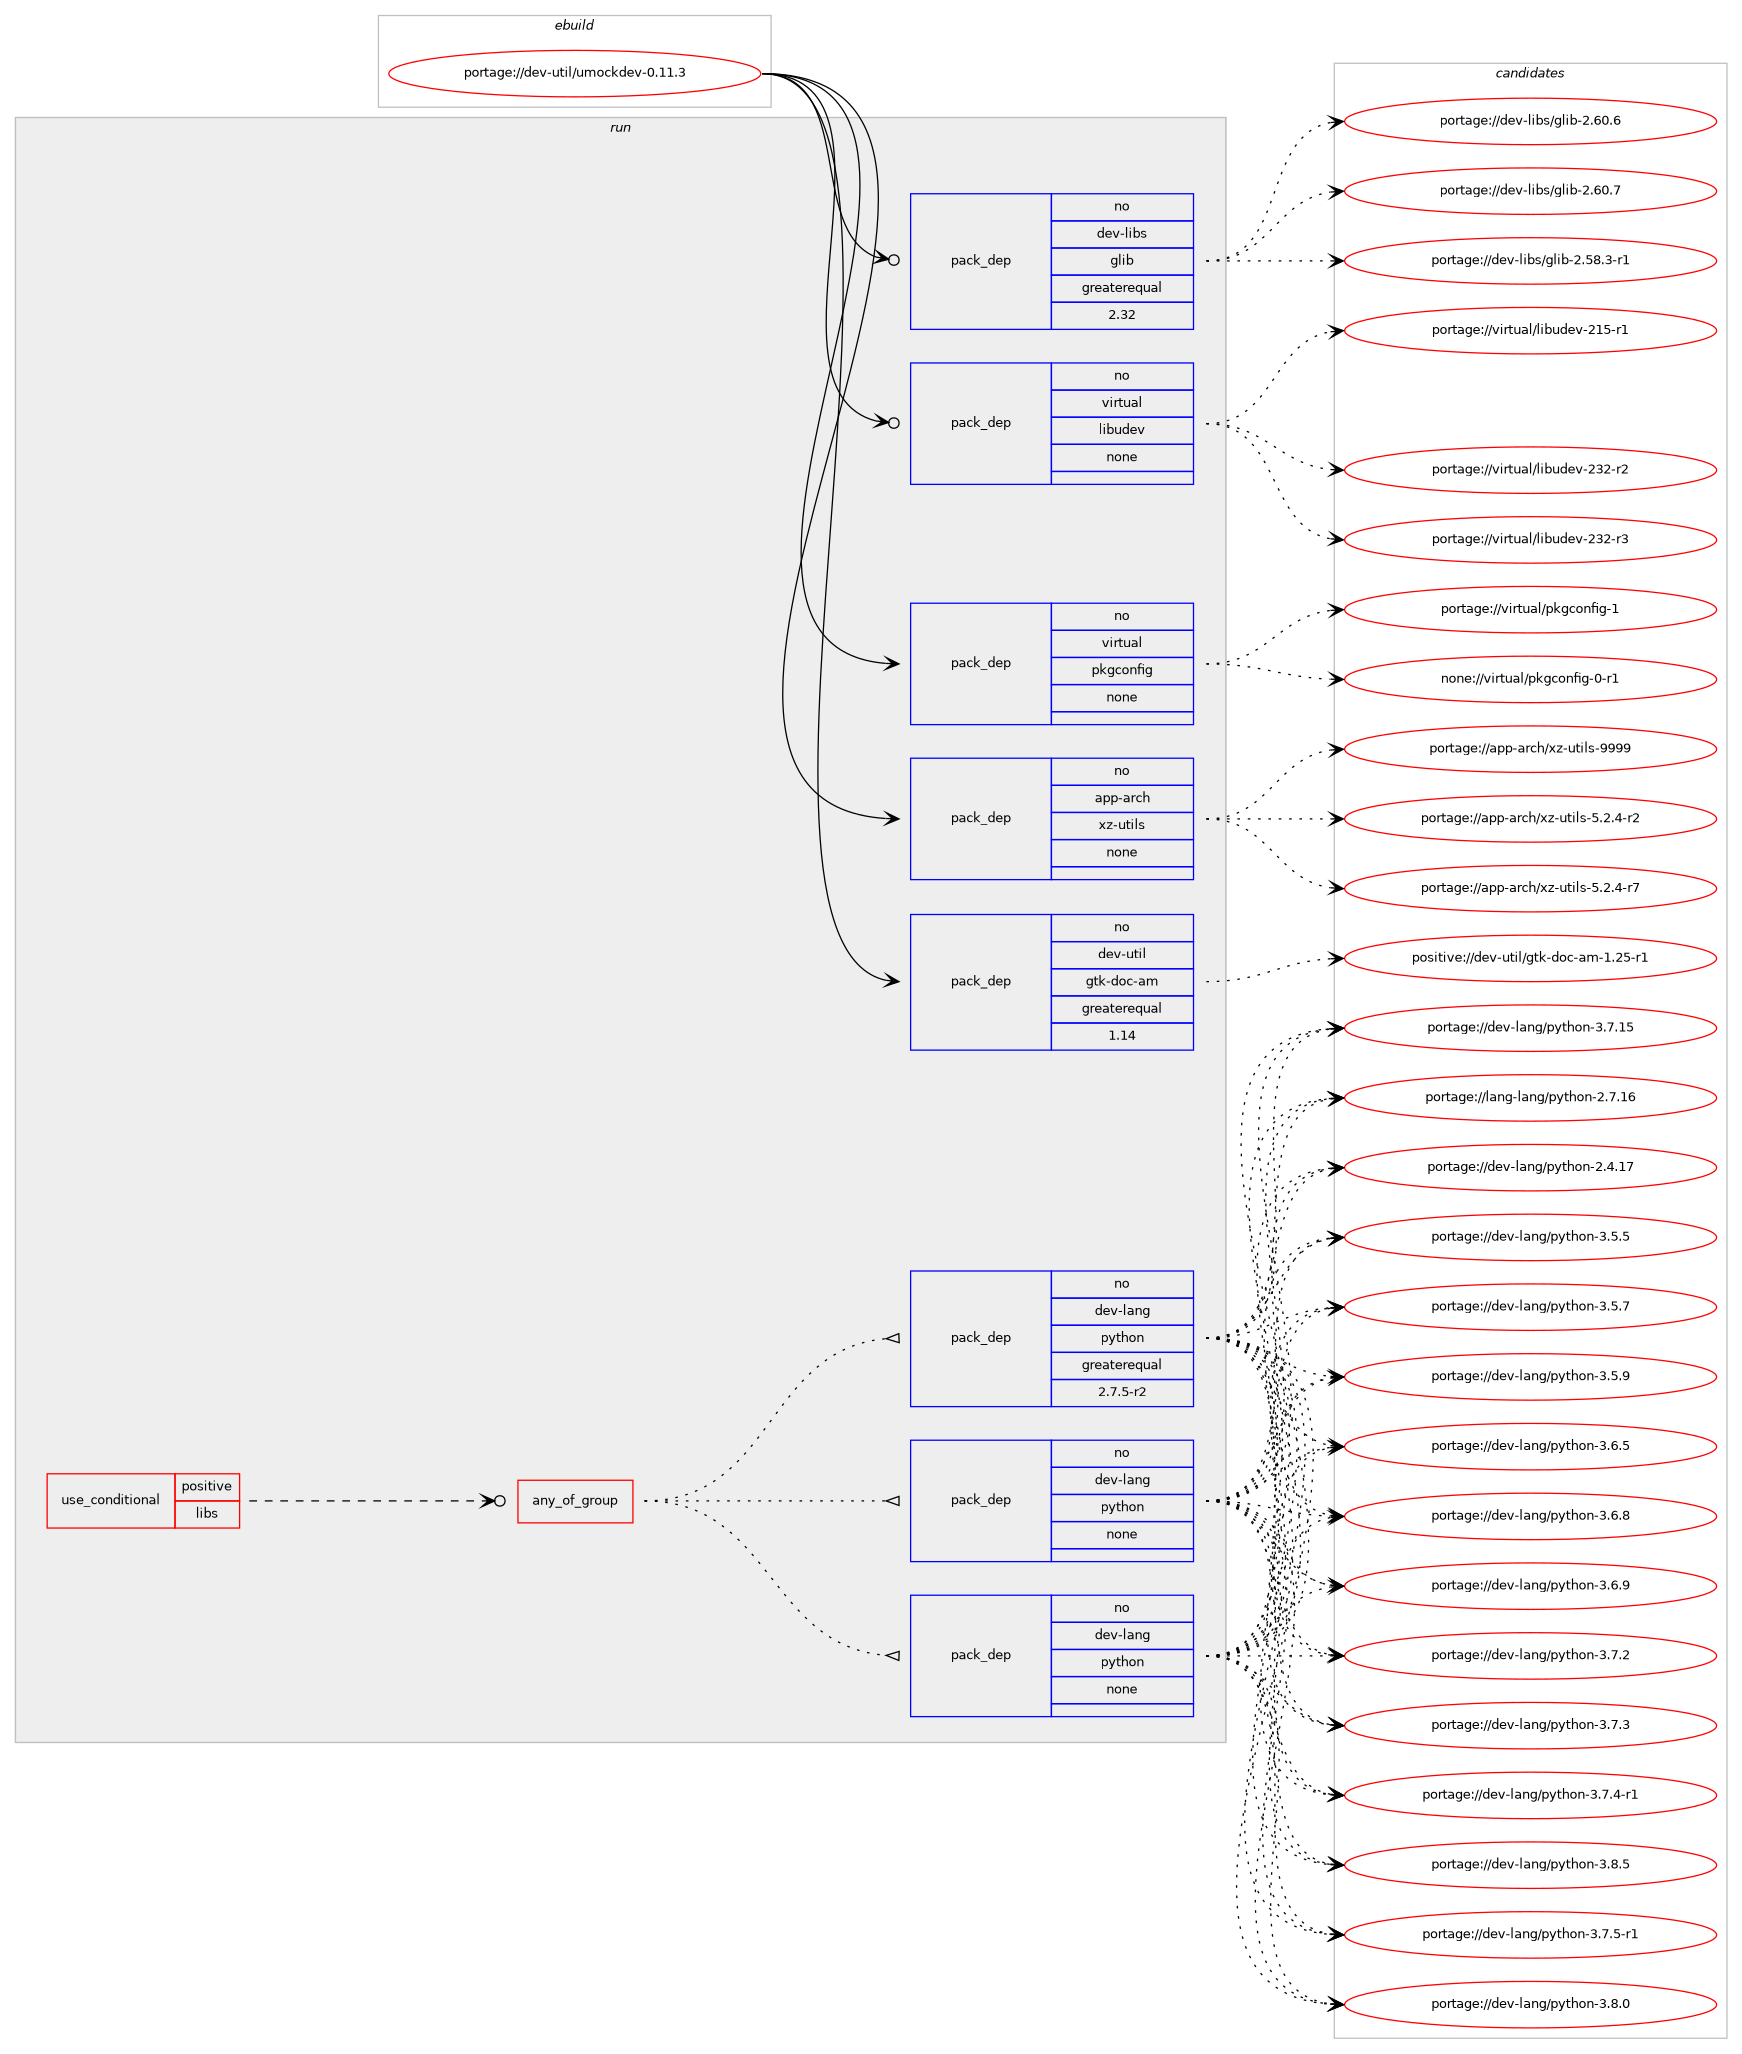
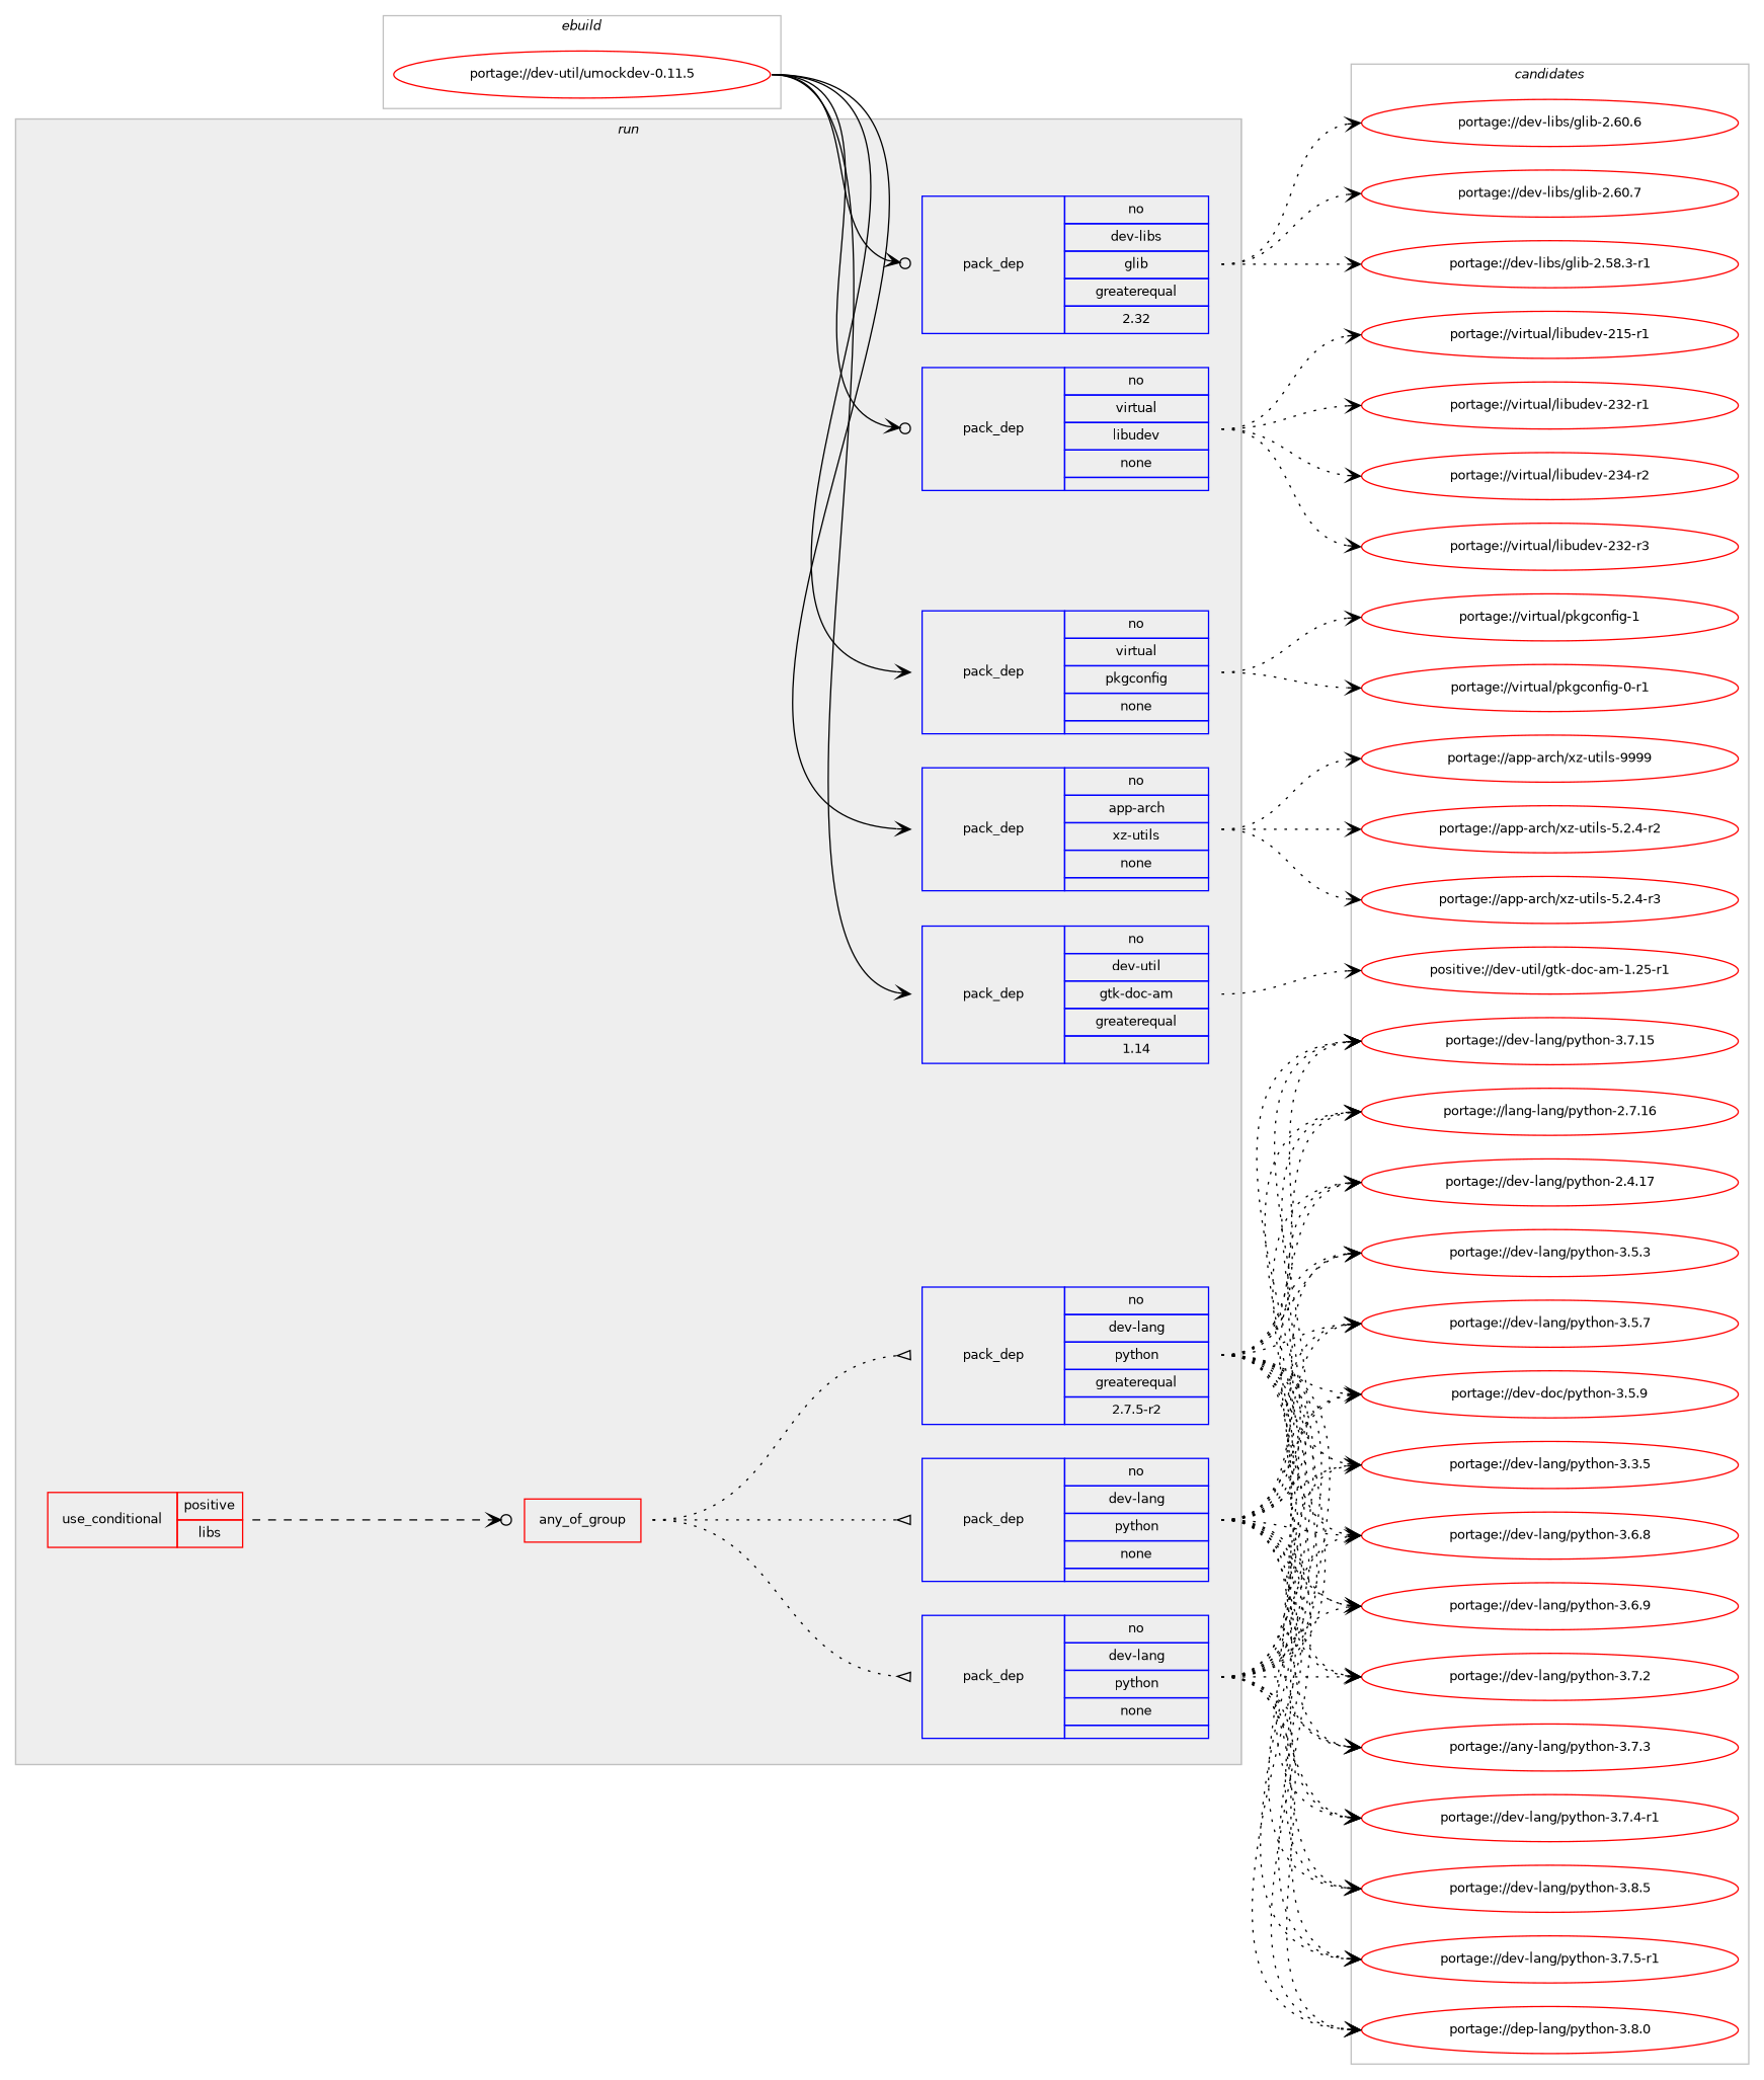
  digraph {
    compound=true
    concentrate=true
    fontname=Helvetica
    fontsize=10
    newrank=true
    rankdir=LR
    ranksep=1.5
    node [color=red fontname=Helvetica fontsize=10]
    edge [arrowhead=vee headport=w style=dotted tailport=e weight=100]
-   n1 [label="portage://dev-util/umockdev-0.11.3" width=4]
+   n1 [label="portage://dev-util/umockdev-0.11.5" width=4]
    n2 [color=blue label=<<TABLE BORDER="0" CELLBORDER="1" CELLSPACING="0" CELLPADDING="4" WIDTH="220"><TR><TD ROWSPAN="6" CELLPADDING="30">pack_dep</TD></TR><TR><TD WIDTH="110">no</TD></TR><TR><TD>dev-lang</TD></TR><TR><TD>python</TD></TR><TR><TD>none</TD></TR><TR><TD></TD></TR></TABLE>> shape=none]
    n3 [color=blue label=<<TABLE BORDER="0" CELLBORDER="1" CELLSPACING="0" CELLPADDING="4" WIDTH="220"><TR><TD ROWSPAN="6" CELLPADDING="30">pack_dep</TD></TR><TR><TD WIDTH="110">no</TD></TR><TR><TD>dev-lang</TD></TR><TR><TD>python</TD></TR><TR><TD>none</TD></TR><TR><TD></TD></TR></TABLE>> shape=none]
    n4 [color=blue label=<<TABLE BORDER="0" CELLBORDER="1" CELLSPACING="0" CELLPADDING="4" WIDTH="220"><TR><TD ROWSPAN="6" CELLPADDING="30">pack_dep</TD></TR><TR><TD WIDTH="110">no</TD></TR><TR><TD>dev-lang</TD></TR><TR><TD>python</TD></TR><TR><TD>greaterequal</TD></TR><TR><TD>2.7.5-r2</TD></TR></TABLE>> shape=none]
    n5 [label=<<TABLE BORDER="0" CELLBORDER="1" CELLSPACING="0" CELLPADDING="4"><TR><TD CELLPADDING="10">any_of_group</TD></TR></TABLE>> shape=none]
    n6 [label=<<TABLE BORDER="0" CELLBORDER="1" CELLSPACING="0" CELLPADDING="4"><TR><TD ROWSPAN="3" CELLPADDING="10">use_conditional</TD></TR><TR><TD>positive</TD></TR><TR><TD>libs</TD></TR></TABLE>> shape=none]
    n7 [color=blue label=<<TABLE BORDER="0" CELLBORDER="1" CELLSPACING="0" CELLPADDING="4" WIDTH="220"><TR><TD ROWSPAN="6" CELLPADDING="30">pack_dep</TD></TR><TR><TD WIDTH="110">no</TD></TR><TR><TD>app-arch</TD></TR><TR><TD>xz-utils</TD></TR><TR><TD>none</TD></TR><TR><TD></TD></TR></TABLE>> shape=none]
    n8 [color=blue label=<<TABLE BORDER="0" CELLBORDER="1" CELLSPACING="0" CELLPADDING="4" WIDTH="220"><TR><TD ROWSPAN="6" CELLPADDING="30">pack_dep</TD></TR><TR><TD WIDTH="110">no</TD></TR><TR><TD>dev-util</TD></TR><TR><TD>gtk-doc-am</TD></TR><TR><TD>greaterequal</TD></TR><TR><TD>1.14</TD></TR></TABLE>> shape=none]
    n9 [color=blue label=<<TABLE BORDER="0" CELLBORDER="1" CELLSPACING="0" CELLPADDING="4" WIDTH="220"><TR><TD ROWSPAN="6" CELLPADDING="30">pack_dep</TD></TR><TR><TD WIDTH="110">no</TD></TR><TR><TD>virtual</TD></TR><TR><TD>pkgconfig</TD></TR><TR><TD>none</TD></TR><TR><TD></TD></TR></TABLE>> shape=none]
    n10 [color=blue label=<<TABLE BORDER="0" CELLBORDER="1" CELLSPACING="0" CELLPADDING="4" WIDTH="220"><TR><TD ROWSPAN="6" CELLPADDING="30">pack_dep</TD></TR><TR><TD WIDTH="110">no</TD></TR><TR><TD>dev-libs</TD></TR><TR><TD>glib</TD></TR><TR><TD>greaterequal</TD></TR><TR><TD>2.32</TD></TR></TABLE>> shape=none]
    n11 [color=blue label=<<TABLE BORDER="0" CELLBORDER="1" CELLSPACING="0" CELLPADDING="4" WIDTH="220"><TR><TD ROWSPAN="6" CELLPADDING="30">pack_dep</TD></TR><TR><TD WIDTH="110">no</TD></TR><TR><TD>virtual</TD></TR><TR><TD>libudev</TD></TR><TR><TD>none</TD></TR><TR><TD></TD></TR></TABLE>> shape=none]
    n12 [label="portage://dev-lang/python-3.7.15" width=4]
    n13 [label="portage://lang-lang/python-2.7.16" width=4]
    n14 [label="portage://dev-lang/python-2.4.17" width=4]
-   n15 [label="portage://dev-lang/python-3.5.5" width=4]
+   n15 [label="portage://dev-lang/python-3.5.3" width=4]
    n16 [label="portage://dev-lang/python-3.5.7" width=4]
-   n17 [label="portage://dev-lang/python-3.5.9" width=4]
-   n18 [label="portage://dev-lang/python-3.6.5" width=4]
+   n17 [label="portage://dev-doc/python-3.5.9" width=4]
+   n18 [label="portage://dev-lang/python-3.3.5" width=4]
    n19 [label="portage://dev-lang/python-3.6.8" width=4]
    n20 [label="portage://dev-lang/python-3.6.9" width=4]
    n21 [label="portage://dev-lang/python-3.7.2" width=4]
-   n22 [label="portage://dev-lang/python-3.7.3" width=4]
+   n22 [label="portage://any-lang/python-3.7.3" width=4]
    n23 [label="portage://dev-lang/python-3.7.4-r1" width=4]
    n24 [label="portage://dev-lang/python-3.8.5" width=4]
    n25 [label="portage://dev-lang/python-3.7.5-r1" width=4]
-   n26 [label="portage://dev-lang/python-3.8.0" width=4]
+   n26 [label="portage://dep-lang/python-3.8.0" width=4]
    n27 [label="portage://app-arch/xz-utils-5.2.4-r2" width=4]
-   n28 [label="portage://app-arch/xz-utils-5.2.4-r7" width=4]
+   n28 [label="portage://app-arch/xz-utils-5.2.4-r3" width=4]
    n29 [label="portage://app-arch/xz-utils-9999" width=4]
    n30 [label="positive://dev-util/gtk-doc-am-1.25-r1" width=4]
-   n31 [label="none://virtual/pkgconfig-0-r1" width=4]
+   n31 [label="portage://virtual/pkgconfig-0-r1" width=4]
    n32 [label="portage://virtual/pkgconfig-1" width=4]
    n33 [label="portage://dev-libs/glib-2.58.3-r1" width=4]
    n34 [label="portage://dev-libs/glib-2.60.6" width=4]
    n35 [label="portage://dev-libs/glib-2.60.7" width=4]
    n36 [label="portage://virtual/libudev-215-r1" width=4]
-   n38 [label="portage://virtual/libudev-232-r2" width=4]
+   n37 [label="portage://virtual/libudev-232-r1" width=4]
+   n38 [label="portage://virtual/libudev-234-r2" width=4]
    n39 [label="portage://virtual/libudev-232-r3" width=4]
    subgraph cluster_1 {
      color=gray
      label=<<i>ebuild</i>>
      rank=same
      n1
    }
    subgraph cluster_2 {
      color=gray
      label=<<i>dependencies</i>>
      subgraph cluster_3 {
        color=gray
        fillcolor="#eeeeee"
        label=<<i>compile</i>>
        style=filled
        subgraph sub_4 {
          color=gray
          fillcolor="#eeeeee"
          label=<<i>compile</i>>
          style=filled
          n6
          subgraph sub_5 {
            color=gray
            fillcolor="#eeeeee"
            label=<<i>compile</i>>
            style=filled
            n5
            subgraph sub_6 {
              color=gray
              fillcolor="#eeeeee"
              label=<<i>compile</i>>
              style=filled
              n2
            }
            subgraph sub_7 {
              color=gray
              fillcolor="#eeeeee"
              label=<<i>compile</i>>
              style=filled
              n3
            }
            subgraph sub_8 {
              color=gray
              fillcolor="#eeeeee"
              label=<<i>compile</i>>
              style=filled
              n4
            }
          }
        }
        subgraph sub_9 {
          color=gray
          fillcolor="#eeeeee"
          label=<<i>compile</i>>
          style=filled
          n7
        }
        subgraph sub_10 {
          color=gray
          fillcolor="#eeeeee"
          label=<<i>compile</i>>
          style=filled
          n8
        }
        subgraph sub_11 {
          color=gray
          fillcolor="#eeeeee"
          label=<<i>compile</i>>
          style=filled
          n9
        }
      }
      subgraph cluster_12 {
        color=gray
        fillcolor="#eeeeee"
        label=<<i>compile and run</i>>
        style=filled
        subgraph sub_13 {
          color=gray
          fillcolor="#eeeeee"
          label=<<i>compile and run</i>>
          style=filled
          n10
        }
        subgraph sub_14 {
          color=gray
          fillcolor="#eeeeee"
          label=<<i>compile and run</i>>
          style=filled
          n11
        }
      }
      subgraph cluster_15 {
        color=gray
        fillcolor="#eeeeee"
        label=<<i>run</i>>
        style=filled
      }
    }
    subgraph cluster_16 {
      color=gray
      label=<<i>candidates</i>>
      rank=same
      subgraph sub_17 {
        color=black
        label=<<i>candidates</i>>
        nodesep=1
        rank=same
        n12
        n13
        n14
        n15
        n16
        n17
        n18
        n19
        n20
        n21
        n22
        n23
        n24
        n25
        n26
      }
      subgraph sub_18 {
        color=black
        label=<<i>candidates</i>>
        nodesep=1
        rank=same
        n12
        n13
        n14
        n15
        n16
        n17
        n18
        n19
        n20
        n21
        n22
        n23
        n24
        n25
        n26
      }
      subgraph sub_19 {
        color=black
        label=<<i>candidates</i>>
        nodesep=1
        rank=same
        n12
        n13
        n14
        n15
        n16
        n17
        n18
        n19
        n20
        n21
        n22
        n23
        n24
        n25
        n26
      }
      subgraph sub_20 {
        color=black
        label=<<i>candidates</i>>
        nodesep=1
        rank=same
        n27
        n28
        n29
      }
      subgraph sub_21 {
        color=black
        label=<<i>candidates</i>>
        nodesep=1
        rank=same
        n30
      }
      subgraph sub_22 {
        color=black
        label=<<i>candidates</i>>
        nodesep=1
        rank=same
        n31
        n32
      }
      subgraph sub_23 {
        color=black
        label=<<i>candidates</i>>
        nodesep=1
        rank=same
        n33
        n34
        n35
      }
      subgraph sub_24 {
        color=black
        label=<<i>candidates</i>>
        nodesep=1
        rank=same
        n36
+       n37
        n38
        n39
      }
    }
    n1 -> n7 [style=solid weight=20]
    n1 -> n8 [style=solid weight=20]
    n1 -> n9 [style=solid weight=20]
    n1 -> n10 [arrowhead=odotvee style=solid weight=20]
    n1 -> n11 [arrowhead=odotvee style=solid weight=20]
    n2 -> n12
    n2 -> n13
    n2 -> n14
    n2 -> n15
    n2 -> n16
    n2 -> n17
    n2 -> n18
    n2 -> n19
    n2 -> n20
    n2 -> n21
    n2 -> n22
    n2 -> n23
    n2 -> n24
    n2 -> n25
    n2 -> n26
    n3 -> n12
    n3 -> n13
    n3 -> n14
    n3 -> n15
    n3 -> n16
    n3 -> n17
    n3 -> n18
    n3 -> n19
    n3 -> n20
    n3 -> n21
    n3 -> n22
    n3 -> n23
    n3 -> n24
    n3 -> n25
    n3 -> n26
    n4 -> n12
    n4 -> n13
    n4 -> n14
    n4 -> n15
    n4 -> n16
    n4 -> n17
    n4 -> n18
    n4 -> n19
    n4 -> n20
    n4 -> n21
    n4 -> n22
    n4 -> n23
    n4 -> n24
    n4 -> n25
    n4 -> n26
    n5 -> n2 [arrowhead=oinv weight=20]
    n5 -> n3 [arrowhead=oinv weight=20]
    n5 -> n4 [arrowhead=oinv weight=20]
    n6 -> n5 [arrowhead=odotvee style=dashed weight=20]
    n7 -> n27
    n7 -> n28
    n7 -> n29
    n8 -> n30
    n9 -> n31
    n9 -> n32
    n10 -> n33
    n10 -> n34
    n10 -> n35
    n11 -> n36
+   n11 -> n37
    n11 -> n38
    n11 -> n39
  }
